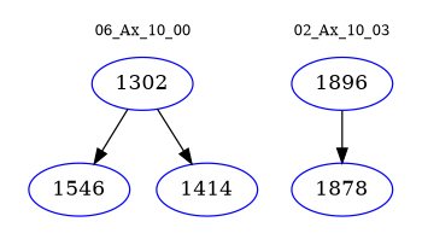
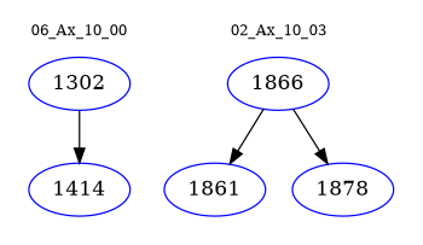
  digraph {
    node [color=blue]
    edge [color=black]
    n1 [label=1302]
-   n2 [label=1546]
    n3 [label=1414]
-   n4 [label=1896]
+   n4 [label=1866]
+   n5 [label=1861]
    n6 [label=1878]
    subgraph cluster_1 {
      color=white
      fontsize=10
      label="06_Ax_10_00"
      n1
-     n2
      n3
    }
    subgraph cluster_2 {
      color=white
      fontsize=10
      label="02_Ax_10_03"
      n4
+     n5
      n6
    }
-   n1 -> n2
    n1 -> n3
+   n4 -> n5
    n4 -> n6
  }
